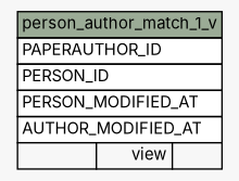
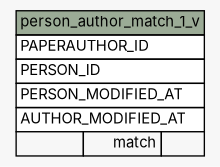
  digraph {
    bgcolor="#f7f7f7"
    fontname=Inter
    fontsize=11
    nodesep=0.18
    rankdir=RL
    ranksep=0.46
-   n1 [fontname=Inter fontsize=11 label=<     <TABLE BORDER="0" CELLBORDER="1" CELLSPACING="0" BGCOLOR="#ffffff">       <TR><TD COLSPAN="3" BGCOLOR="#9bab96" ALIGN="CENTER">person_author_match_1_v</TD></TR>       <TR><TD PORT="PAPERAUTHOR_ID" COLSPAN="3" ALIGN="LEFT">PAPERAUTHOR_ID</TD></TR>       <TR><TD PORT="PERSON_ID" COLSPAN="3" ALIGN="LEFT">PERSON_ID</TD></TR>       <TR><TD PORT="PERSON_MODIFIED_AT" COLSPAN="3" ALIGN="LEFT">PERSON_MODIFIED_AT</TD></TR>       <TR><TD PORT="AUTHOR_MODIFIED_AT" COLSPAN="3" ALIGN="LEFT">AUTHOR_MODIFIED_AT</TD></TR>       <TR><TD ALIGN="LEFT" BGCOLOR="#f7f7f7">  </TD><TD ALIGN="RIGHT" BGCOLOR="#f7f7f7">view</TD><TD ALIGN="RIGHT" BGCOLOR="#f7f7f7">  </TD></TR>     </TABLE>> shape=plaintext]
+   n1 [fontname=Inter fontsize=11 label=<     <TABLE BORDER="0" CELLBORDER="1" CELLSPACING="0" BGCOLOR="#ffffff">       <TR><TD COLSPAN="3" BGCOLOR="#9bab96" ALIGN="CENTER">person_author_match_1_v</TD></TR>       <TR><TD PORT="PAPERAUTHOR_ID" COLSPAN="3" ALIGN="LEFT">PAPERAUTHOR_ID</TD></TR>       <TR><TD PORT="PERSON_ID" COLSPAN="3" ALIGN="LEFT">PERSON_ID</TD></TR>       <TR><TD PORT="PERSON_MODIFIED_AT" COLSPAN="3" ALIGN="LEFT">PERSON_MODIFIED_AT</TD></TR>       <TR><TD PORT="AUTHOR_MODIFIED_AT" COLSPAN="3" ALIGN="LEFT">AUTHOR_MODIFIED_AT</TD></TR>       <TR><TD ALIGN="LEFT" BGCOLOR="#f7f7f7">  </TD><TD ALIGN="RIGHT" BGCOLOR="#f7f7f7">match</TD><TD ALIGN="RIGHT" BGCOLOR="#f7f7f7">  </TD></TR>     </TABLE>> shape=plaintext]
  }
